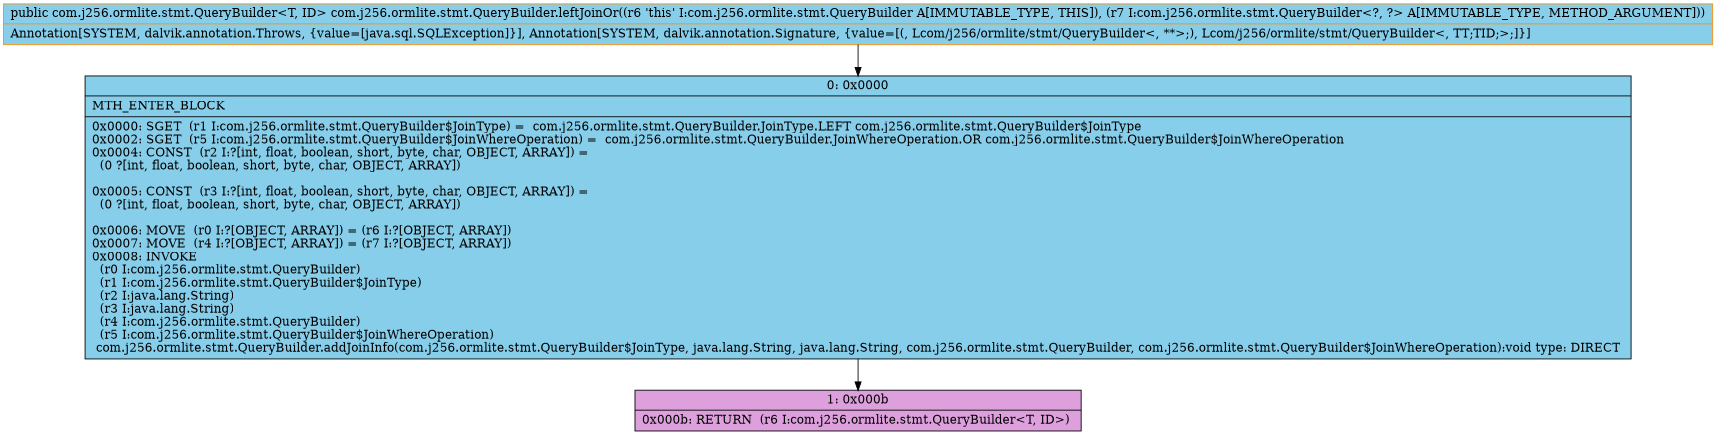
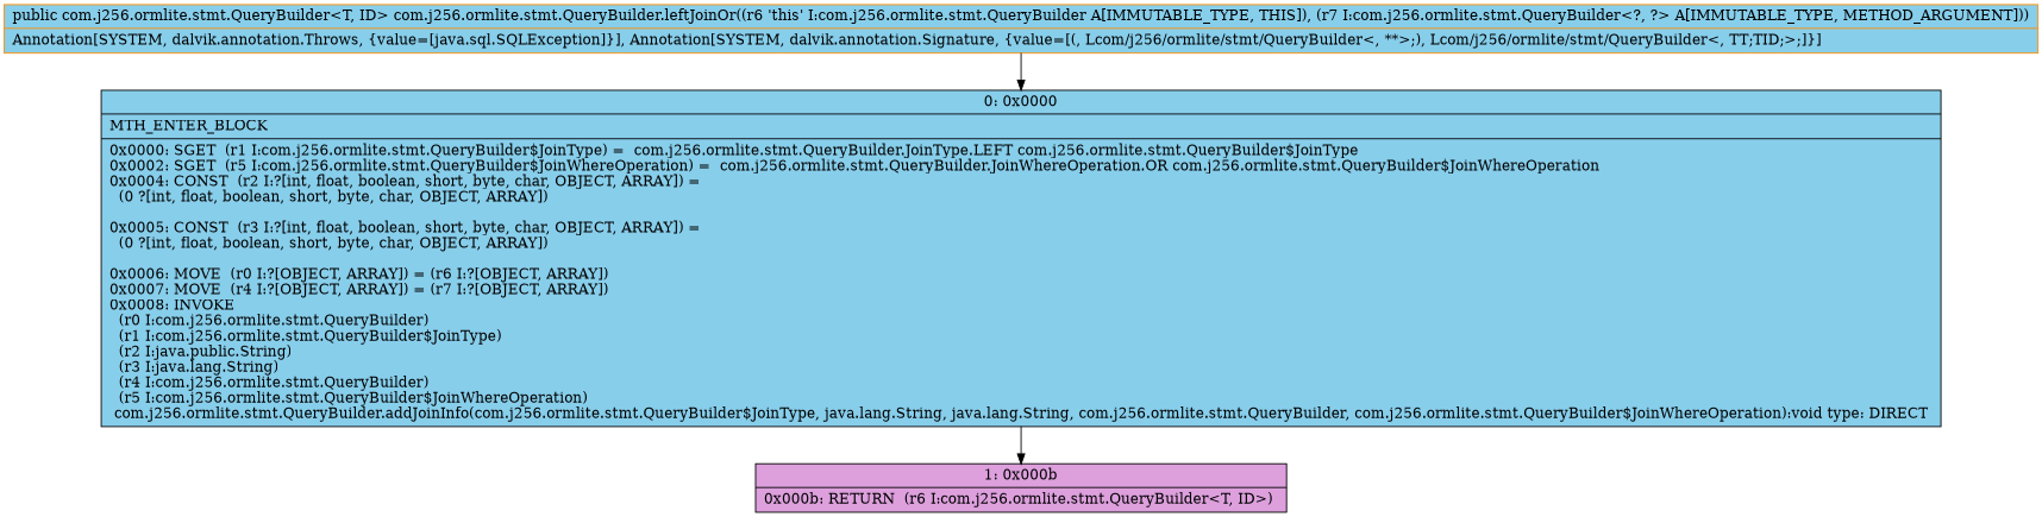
  digraph {
    node [shape=record style=filled fillcolor=skyblue color=black]
-   n1 [label="{0\:\ 0x0000|MTH_ENTER_BLOCK\l|0x0000: SGET  (r1 I:com.j256.ormlite.stmt.QueryBuilder$JoinType) =  com.j256.ormlite.stmt.QueryBuilder.JoinType.LEFT com.j256.ormlite.stmt.QueryBuilder$JoinType \l0x0002: SGET  (r5 I:com.j256.ormlite.stmt.QueryBuilder$JoinWhereOperation) =  com.j256.ormlite.stmt.QueryBuilder.JoinWhereOperation.OR com.j256.ormlite.stmt.QueryBuilder$JoinWhereOperation \l0x0004: CONST  (r2 I:?[int, float, boolean, short, byte, char, OBJECT, ARRAY]) = \l  (0 ?[int, float, boolean, short, byte, char, OBJECT, ARRAY])\l \l0x0005: CONST  (r3 I:?[int, float, boolean, short, byte, char, OBJECT, ARRAY]) = \l  (0 ?[int, float, boolean, short, byte, char, OBJECT, ARRAY])\l \l0x0006: MOVE  (r0 I:?[OBJECT, ARRAY]) = (r6 I:?[OBJECT, ARRAY]) \l0x0007: MOVE  (r4 I:?[OBJECT, ARRAY]) = (r7 I:?[OBJECT, ARRAY]) \l0x0008: INVOKE  \l  (r0 I:com.j256.ormlite.stmt.QueryBuilder)\l  (r1 I:com.j256.ormlite.stmt.QueryBuilder$JoinType)\l  (r2 I:java.lang.String)\l  (r3 I:java.lang.String)\l  (r4 I:com.j256.ormlite.stmt.QueryBuilder)\l  (r5 I:com.j256.ormlite.stmt.QueryBuilder$JoinWhereOperation)\l com.j256.ormlite.stmt.QueryBuilder.addJoinInfo(com.j256.ormlite.stmt.QueryBuilder$JoinType, java.lang.String, java.lang.String, com.j256.ormlite.stmt.QueryBuilder, com.j256.ormlite.stmt.QueryBuilder$JoinWhereOperation):void type: DIRECT \l}"]
+   n1 [label="{0\:\ 0x0000|MTH_ENTER_BLOCK\l|0x0000: SGET  (r1 I:com.j256.ormlite.stmt.QueryBuilder$JoinType) =  com.j256.ormlite.stmt.QueryBuilder.JoinType.LEFT com.j256.ormlite.stmt.QueryBuilder$JoinType \l0x0002: SGET  (r5 I:com.j256.ormlite.stmt.QueryBuilder$JoinWhereOperation) =  com.j256.ormlite.stmt.QueryBuilder.JoinWhereOperation.OR com.j256.ormlite.stmt.QueryBuilder$JoinWhereOperation \l0x0004: CONST  (r2 I:?[int, float, boolean, short, byte, char, OBJECT, ARRAY]) = \l  (0 ?[int, float, boolean, short, byte, char, OBJECT, ARRAY])\l \l0x0005: CONST  (r3 I:?[int, float, boolean, short, byte, char, OBJECT, ARRAY]) = \l  (0 ?[int, float, boolean, short, byte, char, OBJECT, ARRAY])\l \l0x0006: MOVE  (r0 I:?[OBJECT, ARRAY]) = (r6 I:?[OBJECT, ARRAY]) \l0x0007: MOVE  (r4 I:?[OBJECT, ARRAY]) = (r7 I:?[OBJECT, ARRAY]) \l0x0008: INVOKE  \l  (r0 I:com.j256.ormlite.stmt.QueryBuilder)\l  (r1 I:com.j256.ormlite.stmt.QueryBuilder$JoinType)\l  (r2 I:java.public.String)\l  (r3 I:java.lang.String)\l  (r4 I:com.j256.ormlite.stmt.QueryBuilder)\l  (r5 I:com.j256.ormlite.stmt.QueryBuilder$JoinWhereOperation)\l com.j256.ormlite.stmt.QueryBuilder.addJoinInfo(com.j256.ormlite.stmt.QueryBuilder$JoinType, java.lang.String, java.lang.String, com.j256.ormlite.stmt.QueryBuilder, com.j256.ormlite.stmt.QueryBuilder$JoinWhereOperation):void type: DIRECT \l}"]
    n2 [label="{1\:\ 0x000b|0x000b: RETURN  (r6 I:com.j256.ormlite.stmt.QueryBuilder\<T, ID\>) \l}" fillcolor=plum]
    n3 [label="{public com.j256.ormlite.stmt.QueryBuilder\<T, ID\> com.j256.ormlite.stmt.QueryBuilder.leftJoinOr((r6 'this' I:com.j256.ormlite.stmt.QueryBuilder A[IMMUTABLE_TYPE, THIS]), (r7 I:com.j256.ormlite.stmt.QueryBuilder\<?, ?\> A[IMMUTABLE_TYPE, METHOD_ARGUMENT]))  | Annotation[SYSTEM, dalvik.annotation.Throws, \{value=[java.sql.SQLException]\}], Annotation[SYSTEM, dalvik.annotation.Signature, \{value=[(, Lcom\/j256\/ormlite\/stmt\/QueryBuilder\<, **\>;), Lcom\/j256\/ormlite\/stmt\/QueryBuilder\<, TT;TID;\>;]\}]\l}" color=darkorange]
    n1 -> n2
    n3 -> n1
  }
